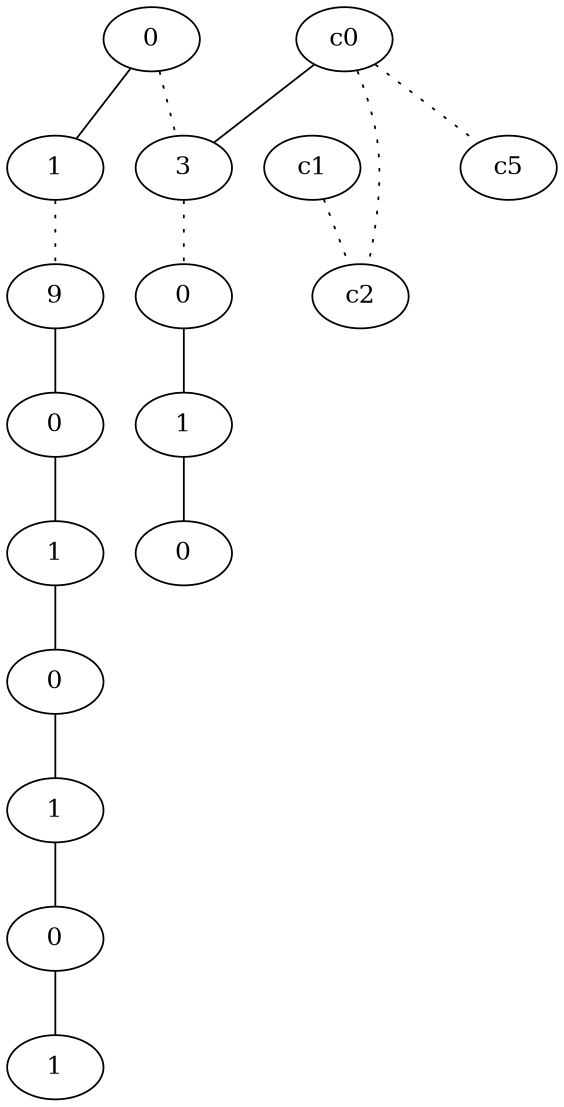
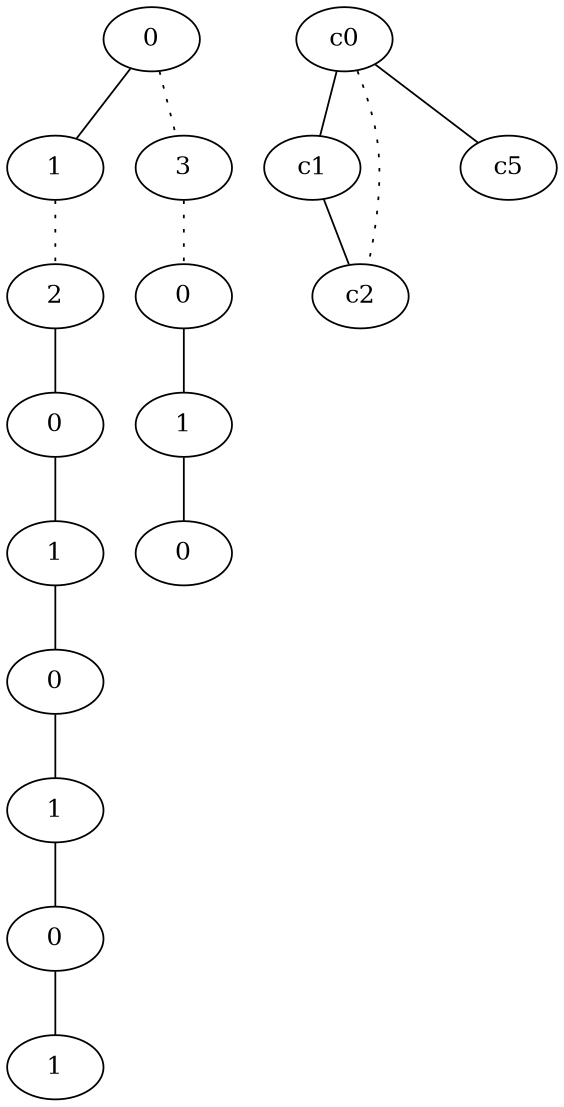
  graph {
    n1 [label=0]
    n2 [label=1]
    n3 [label=3]
-   n4 [label=9]
+   n4 [label=2]
    n5 [label=0]
    n6 [label=0]
    n7 [label=1]
    n8 [label=0]
    n9 [label=1]
    n10 [label=0]
    n11 [label=1]
    n12 [label=1]
    n13 [label=0]
    c0
    c1
    c2
    n17 [label=c5]
    n1 -- n2
    n1 -- n3 [style=dotted]
    n2 -- n4 [style=dotted]
    n3 -- n5 [style=dotted]
    n4 -- n6
    n5 -- n12
    n6 -- n7
    n7 -- n8
    n8 -- n9
    n9 -- n10
    n10 -- n11
    n12 -- n13
-   c0 -- n3
+   c0 -- c1
    c0 -- c2 [style=dotted]
-   c0 -- n17 [style=dotted]
-   c1 -- c2 [style=dotted]
+   c0 -- n17 [style=solid]
+   c1 -- c2 [style=solid]
  }
